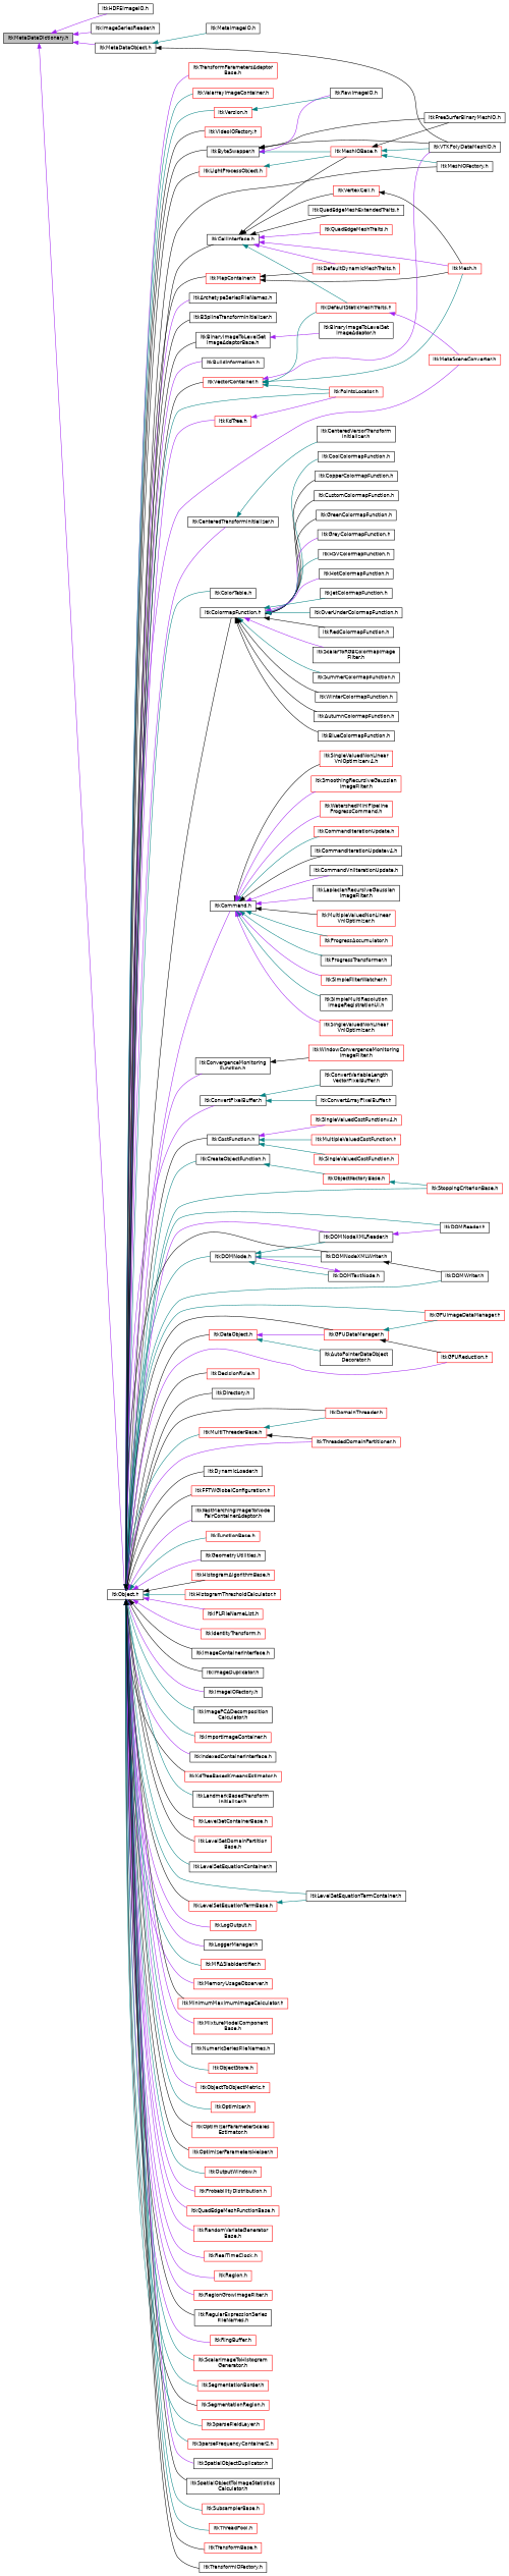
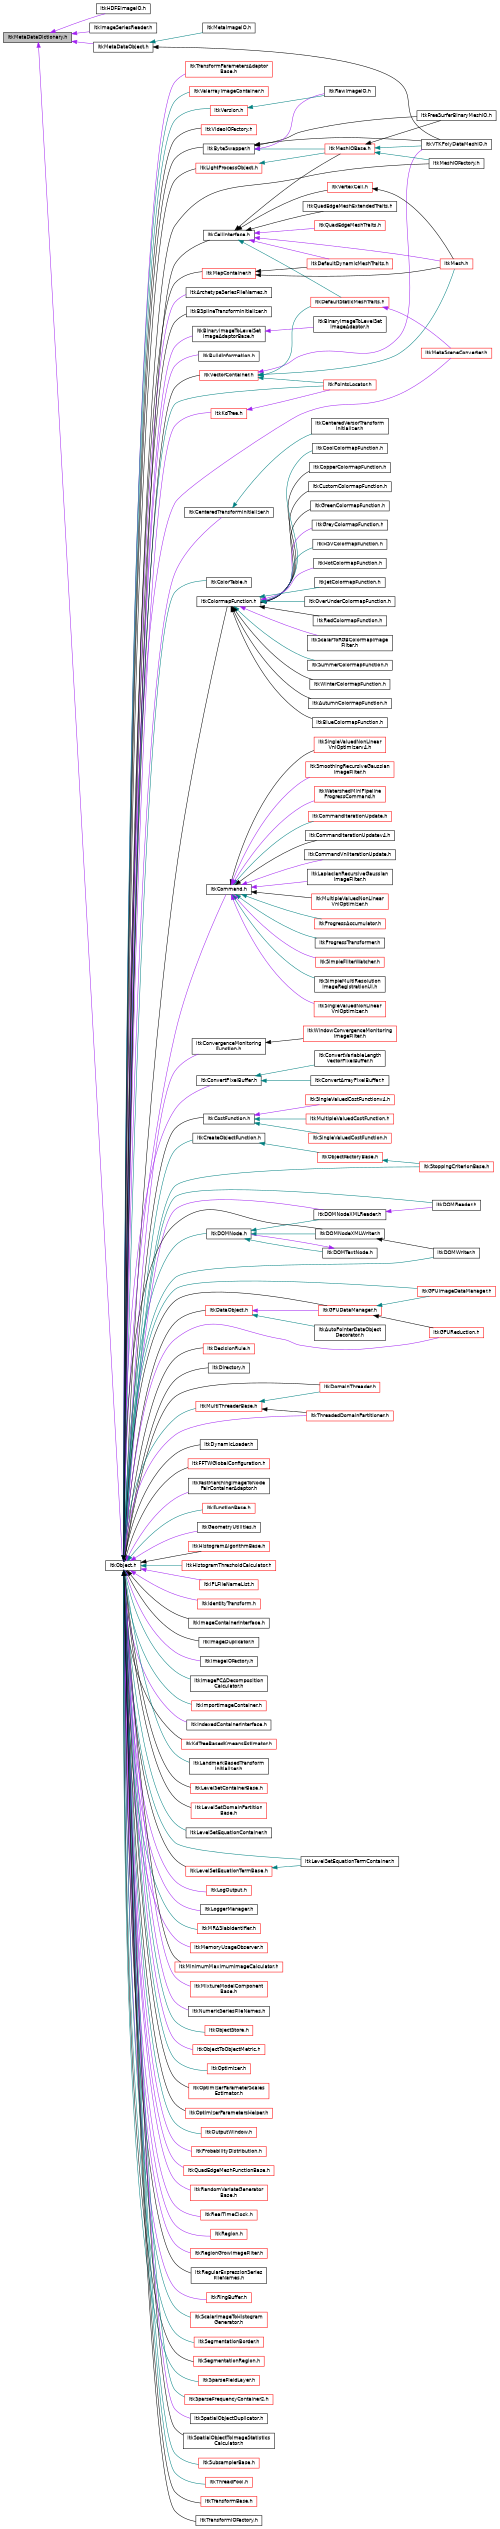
  digraph {
    rankdir=LR
    node [color=red fillcolor=white fontname=Helvetica fontsize=10 shape=record style=filled]
    edge [color=teal dir=back fontname=Helvetica fontsize=10 labelfontname=Helvetica labelfontsize=10 style=solid]
    n1 [color=black fillcolor=grey75 fontcolor=black height=0.2 label="itkMetaDataDictionary.h" width=0.4]
    n2 [color=black height=0.2 label="itkHDF5ImageIO.h" width=0.4]
    n3 [color=black height=0.2 label="itkImageSeriesReader.h" width=0.4]
    n4 [color=black height=0.2 label="itkMetaDataObject.h" width=0.4]
    n5 [color=black height=0.2 label="itkObject.h" width=0.4]
    n6 [color=black height=0.2 label="itkMetaImageIO.h" width=0.4]
    n7 [color=black height=0.2 label="itkVTKPolyDataMeshIO.h" width=0.4]
    n8 [color=black height=0.2 label="itkArchetypeSeriesFileNames.h" width=0.4]
    n9 [color=black height=0.2 label="itkBSplineTransformInitializer.h" width=0.4]
    n10 [color=black height=0.2 label="itkBinaryImageToLevelSet\lImageAdaptorBase.h" width=0.4]
    n11 [color=black height=0.2 label="itkBuildInformation.h" width=0.4]
    n12 [color=black height=0.2 label="itkByteSwapper.h" width=0.4]
    n13 [color=black height=0.2 label="itkMeshIOFactory.h" width=0.4]
    n14 [color=black height=0.2 label="itkCellInterface.h" width=0.4]
    n15 [height=0.2 label="itkMetaSceneConverter.h" width=0.4]
    n16 [color=black height=0.2 label="itkCenteredTransformInitializer.h" width=0.4]
    n17 [color=black height=0.2 label="itkColorTable.h" width=0.4]
    n18 [color=black height=0.2 label="itkColormapFunction.h" width=0.4]
    n19 [color=black height=0.2 label="itkCommand.h" width=0.4]
    n20 [color=black height=0.2 label="itkConvergenceMonitoring\lFunction.h" width=0.4]
    n21 [color=black height=0.2 label="itkConvertPixelBuffer.h" width=0.4]
    n22 [color=black height=0.2 label="itkCostFunction.h" width=0.4]
    n23 [color=black height=0.2 label="itkCreateObjectFunction.h" width=0.4]
    n24 [height=0.2 label="itkStoppingCriterionBase.h" width=0.4]
    n25 [color=black height=0.2 label="itkDOMNode.h" width=0.4]
    n26 [color=black height=0.2 label="itkDOMNodeXMLReader.h" width=0.4]
    n27 [color=black height=0.2 label="itkDOMReader.h" width=0.4]
    n28 [color=black height=0.2 label="itkDOMNodeXMLWriter.h" width=0.4]
    n29 [color=black height=0.2 label="itkDOMWriter.h" width=0.4]
    n30 [height=0.2 label="itkDataObject.h" width=0.4]
    n31 [height=0.2 label="itkGPUDataManager.h" width=0.4]
    n32 [height=0.2 label="itkGPUImageDataManager.h" width=0.4]
    n33 [height=0.2 label="itkGPUReduction.h" width=0.4]
    n34 [height=0.2 label="itkDecisionRule.h" width=0.4]
    n35 [color=black height=0.2 label="itkDirectory.h" width=0.4]
    n36 [height=0.2 label="itkDomainThreader.h" width=0.4]
    n37 [color=black height=0.2 label="itkDynamicLoader.h" width=0.4]
    n38 [height=0.2 label="itkFFTWGlobalConfiguration.h" width=0.4]
    n39 [color=black height=0.2 label="itkFastMarchingImageToNode\lPairContainerAdaptor.h" width=0.4]
    n40 [height=0.2 label="itkFunctionBase.h" width=0.4]
    n41 [color=black height=0.2 label="itkGeometryUtilities.h" width=0.4]
    n42 [height=0.2 label="itkHistogramAlgorithmBase.h" width=0.4]
    n43 [height=0.2 label="itkHistogramThresholdCalculator.h" width=0.4]
    n44 [height=0.2 label="itkIPLFileNameList.h" width=0.4]
    n45 [height=0.2 label="itkIdentityTransform.h" width=0.4]
    n46 [color=black height=0.2 label="itkImageContainerInterface.h" width=0.4]
    n47 [color=black height=0.2 label="itkImageDuplicator.h" width=0.4]
    n48 [color=black height=0.2 label="itkImageIOFactory.h" width=0.4]
    n49 [color=black height=0.2 label="itkImagePCADecomposition\lCalculator.h" width=0.4]
    n50 [height=0.2 label="itkImportImageContainer.h" width=0.4]
    n51 [color=black height=0.2 label="itkIndexedContainerInterface.h" width=0.4]
    n52 [height=0.2 label="itkKdTree.h" width=0.4]
    n53 [height=0.2 label="itkPointsLocator.h" width=0.4]
    n54 [height=0.2 label="itkKdTreeBasedKmeansEstimator.h" width=0.4]
    n55 [color=black height=0.2 label="itkLandmarkBasedTransform\lInitializer.h" width=0.4]
    n56 [height=0.2 label="itkLevelSetContainerBase.h" width=0.4]
    n57 [height=0.2 label="itkLevelSetDomainPartition\lBase.h" width=0.4]
    n58 [color=black height=0.2 label="itkLevelSetEquationContainer.h" width=0.4]
    n59 [height=0.2 label="itkLevelSetEquationTermBase.h" width=0.4]
    n60 [color=black height=0.2 label="itkLevelSetEquationTermContainer.h" width=0.4]
    n61 [height=0.2 label="itkLightProcessObject.h" width=0.4]
    n62 [height=0.2 label="itkLogOutput.h" width=0.4]
    n63 [color=black height=0.2 label="itkLoggerManager.h" width=0.4]
    n64 [height=0.2 label="itkMRASlabIdentifier.h" width=0.4]
    n65 [height=0.2 label="itkMapContainer.h" width=0.4]
    n66 [height=0.2 label="itkMemoryUsageObserver.h" width=0.4]
    n67 [height=0.2 label="itkMinimumMaximumImageCalculator.h" width=0.4]
    n68 [height=0.2 label="itkMixtureModelComponent\lBase.h" width=0.4]
    n69 [height=0.2 label="itkMultiThreaderBase.h" width=0.4]
    n70 [height=0.2 label="itkThreadedDomainPartitioner.h" width=0.4]
    n71 [color=black height=0.2 label="itkNumericSeriesFileNames.h" width=0.4]
    n72 [height=0.2 label="itkObjectStore.h" width=0.4]
    n73 [height=0.2 label="itkObjectToObjectMetric.h" width=0.4]
    n74 [height=0.2 label="itkOptimizer.h" width=0.4]
    n75 [height=0.2 label="itkOptimizerParameterScales\lEstimator.h" width=0.4]
    n76 [height=0.2 label="itkOptimizerParametersHelper.h" width=0.4]
    n77 [height=0.2 label="itkOutputWindow.h" width=0.4]
    n78 [height=0.2 label="itkProbabilityDistribution.h" width=0.4]
    n79 [height=0.2 label="itkQuadEdgeMeshFunctionBase.h" width=0.4]
    n80 [height=0.2 label="itkRandomVariateGenerator\lBase.h" width=0.4]
    n81 [height=0.2 label="itkRealTimeClock.h" width=0.4]
    n82 [height=0.2 label="itkRegion.h" width=0.4]
    n83 [height=0.2 label="itkRegionGrowImageFilter.h" width=0.4]
    n84 [color=black height=0.2 label="itkRegularExpressionSeries\lFileNames.h" width=0.4]
    n85 [height=0.2 label="itkRingBuffer.h" width=0.4]
    n86 [height=0.2 label="itkScalarImageToHistogram\lGenerator.h" width=0.4]
    n87 [height=0.2 label="itkSegmentationBorder.h" width=0.4]
    n88 [height=0.2 label="itkSegmentationRegion.h" width=0.4]
    n89 [height=0.2 label="itkSparseFieldLayer.h" width=0.4]
    n90 [height=0.2 label="itkSparseFrequencyContainer2.h" width=0.4]
    n91 [color=black height=0.2 label="itkSpatialObjectDuplicator.h" width=0.4]
    n92 [color=black height=0.2 label="itkSpatialObjectToImageStatistics\lCalculator.h" width=0.4]
    n93 [height=0.2 label="itkSubsamplerBase.h" width=0.4]
    n94 [height=0.2 label="itkThreadPool.h" width=0.4]
    n95 [height=0.2 label="itkTransformBase.h" width=0.4]
    n96 [color=black height=0.2 label="itkTransformIOFactory.h" width=0.4]
    n97 [height=0.2 label="itkTransformParametersAdaptor\lBase.h" width=0.4]
    n98 [height=0.2 label="itkValarrayImageContainer.h" width=0.4]
    n99 [height=0.2 label="itkVectorContainer.h" width=0.4]
    n100 [height=0.2 label="itkVersion.h" width=0.4]
    n101 [height=0.2 label="itkVideoIOFactory.h" width=0.4]
    n102 [color=black height=0.2 label="itkBinaryImageToLevelSet\lImageAdaptor.h" width=0.4]
    n103 [color=black height=0.2 label="itkFreeSurferBinaryMeshIO.h" width=0.4]
    n104 [height=0.2 label="itkMeshIOBase.h" width=0.4]
    n105 [color=black height=0.2 label="itkRawImageIO.h" width=0.4]
    n106 [height=0.2 label="itkDefaultDynamicMeshTraits.h" width=0.4]
    n107 [height=0.2 label="itkDefaultStaticMeshTraits.h" width=0.4]
    n108 [height=0.2 label="itkMesh.h" width=0.4]
    n109 [color=black height=0.2 label="itkQuadEdgeMeshExtendedTraits.h" width=0.4]
    n110 [height=0.2 label="itkQuadEdgeMeshTraits.h" width=0.4]
    n111 [height=0.2 label="itkVertexCell.h" width=0.4]
    n112 [color=black height=0.2 label="itkCenteredVersorTransform\lInitializer.h" width=0.4]
    n113 [color=black height=0.2 label="itkAutumnColormapFunction.h" width=0.4]
    n114 [color=black height=0.2 label="itkBlueColormapFunction.h" width=0.4]
    n115 [color=black height=0.2 label="itkCoolColormapFunction.h" width=0.4]
    n116 [color=black height=0.2 label="itkCopperColormapFunction.h" width=0.4]
    n117 [color=black height=0.2 label="itkCustomColormapFunction.h" width=0.4]
    n118 [color=black height=0.2 label="itkGreenColormapFunction.h" width=0.4]
    n119 [color=black height=0.2 label="itkGreyColormapFunction.h" width=0.4]
    n120 [color=black height=0.2 label="itkHSVColormapFunction.h" width=0.4]
    n121 [color=black height=0.2 label="itkHotColormapFunction.h" width=0.4]
    n122 [color=black height=0.2 label="itkJetColormapFunction.h" width=0.4]
    n123 [color=black height=0.2 label="itkOverUnderColormapFunction.h" width=0.4]
    n124 [color=black height=0.2 label="itkRedColormapFunction.h" width=0.4]
    n125 [color=black height=0.2 label="itkScalarToRGBColormapImage\lFilter.h" width=0.4]
    n126 [color=black height=0.2 label="itkSummerColormapFunction.h" width=0.4]
    n127 [color=black height=0.2 label="itkWinterColormapFunction.h" width=0.4]
    n128 [height=0.2 label="itkCommandIterationUpdate.h" width=0.4]
    n129 [color=black height=0.2 label="itkCommandIterationUpdatev4.h" width=0.4]
    n130 [color=black height=0.2 label="itkCommandVnlIterationUpdate.h" width=0.4]
    n131 [color=black height=0.2 label="itkLaplacianRecursiveGaussian\lImageFilter.h" width=0.4]
    n132 [height=0.2 label="itkMultipleValuedNonLinear\lVnlOptimizer.h" width=0.4]
    n133 [height=0.2 label="itkProgressAccumulator.h" width=0.4]
    n134 [color=black height=0.2 label="itkProgressTransformer.h" width=0.4]
    n135 [height=0.2 label="itkSimpleFilterWatcher.h" width=0.4]
    n136 [color=black height=0.2 label="itkSimpleMultiResolution\lImageRegistrationUI.h" width=0.4]
    n137 [height=0.2 label="itkSingleValuedNonLinear\lVnlOptimizer.h" width=0.4]
    n138 [height=0.2 label="itkSingleValuedNonLinear\lVnlOptimizerv4.h" width=0.4]
    n139 [height=0.2 label="itkSmoothingRecursiveGaussian\lImageFilter.h" width=0.4]
    n140 [height=0.2 label="itkWatershedMiniPipeline\lProgressCommand.h" width=0.4]
    n141 [height=0.2 label="itkWindowConvergenceMonitoring\lImageFilter.h" width=0.4]
    n142 [color=black height=0.2 label="itkConvertArrayPixelBuffer.h" width=0.4]
    n143 [color=black height=0.2 label="itkConvertVariableLength\lVectorPixelBuffer.h" width=0.4]
    n144 [height=0.2 label="itkMultipleValuedCostFunction.h" width=0.4]
    n145 [height=0.2 label="itkSingleValuedCostFunction.h" width=0.4]
    n146 [height=0.2 label="itkSingleValuedCostFunctionv4.h" width=0.4]
    n147 [height=0.2 label="itkObjectFactoryBase.h" width=0.4]
    n148 [color=black height=0.2 label="itkDOMTextNode.h" width=0.4]
    n149 [color=black height=0.2 label="itkAutoPointerDataObject\lDecorator.h" width=0.4]
    n1 -> n2 [color=purple]
    n1 -> n3 [color=purple]
    n1 -> n4 [color=purple]
    n1 -> n5 [color=purple]
    n4 -> n6
    n4 -> n7 [color=black]
    n5 -> n8 [color=purple]
    n5 -> n9 [color=black]
-   n5 -> n10 [color=black]
+   n5 -> n10 [color=purple]
    n5 -> n11 [color=purple]
    n5 -> n12 [color=black]
    n5 -> n13 [color=black]
    n5 -> n14 [color=black]
    n5 -> n15 [color=purple]
    n5 -> n16 [color=purple]
    n5 -> n17
    n5 -> n18 [color=black]
    n5 -> n19 [color=purple]
    n5 -> n20 [color=purple]
    n5 -> n21 [color=purple]
    n5 -> n22 [color=black]
    n5 -> n23
    n5 -> n24
    n5 -> n25
    n5 -> n26 [color=purple]
    n5 -> n27
    n5 -> n28 [color=black]
    n5 -> n29
    n5 -> n30 [color=black]
    n5 -> n31 [color=black]
    n5 -> n32
    n5 -> n33 [color=purple]
    n5 -> n34 [color=black]
    n5 -> n35 [color=black]
    n5 -> n36 [color=black]
    n5 -> n37 [color=black]
    n5 -> n38 [color=black]
    n5 -> n39 [color=purple]
    n5 -> n40
    n5 -> n41 [color=purple]
    n5 -> n42 [color=black]
    n5 -> n43
    n5 -> n44 [color=purple]
    n5 -> n45 [color=purple]
    n5 -> n46 [color=black]
    n5 -> n47 [color=black]
    n5 -> n48 [color=purple]
    n5 -> n49
    n5 -> n50
    n5 -> n51 [color=purple]
    n5 -> n52 [color=purple]
    n5 -> n53
    n5 -> n54 [color=black]
    n5 -> n55
    n5 -> n56 [color=black]
    n5 -> n57 [color=black]
    n5 -> n58
    n5 -> n59 [color=black]
    n5 -> n60
    n5 -> n61 [color=black]
    n5 -> n62 [color=purple]
    n5 -> n63 [color=purple]
    n5 -> n64
    n5 -> n65 [color=black]
    n5 -> n66 [color=purple]
    n5 -> n67 [color=black]
    n5 -> n68 [color=purple]
    n5 -> n69
    n5 -> n70 [color=purple]
    n5 -> n71 [color=purple]
    n5 -> n72
    n5 -> n73 [color=purple]
    n5 -> n74
    n5 -> n75 [color=black]
    n5 -> n76 [color=black]
    n5 -> n77
    n5 -> n78 [color=purple]
    n5 -> n79 [color=purple]
    n5 -> n80 [color=purple]
    n5 -> n81 [color=purple]
    n5 -> n82 [color=purple]
    n5 -> n83 [color=purple]
    n5 -> n84 [color=black]
    n5 -> n85 [color=purple]
    n5 -> n86
    n5 -> n87
    n5 -> n88 [color=black]
    n5 -> n89
    n5 -> n90
    n5 -> n91 [color=purple]
    n5 -> n92 [color=black]
    n5 -> n93
    n5 -> n94
    n5 -> n95 [color=black]
    n5 -> n96 [color=black]
    n5 -> n97 [color=purple]
    n5 -> n98
    n5 -> n99 [color=black]
    n5 -> n100
    n5 -> n101 [color=black]
    n10 -> n102 [color=purple]
    n12 -> n7 [color=black]
    n12 -> n103 [color=black]
    n12 -> n104
    n12 -> n105 [color=purple]
    n14 -> n104 [color=black]
    n14 -> n106 [color=purple]
    n14 -> n107
    n14 -> n108 [color=purple]
    n14 -> n109 [color=black]
    n14 -> n110 [color=purple]
    n14 -> n111 [color=black]
    n16 -> n112
    n18 -> n113 [color=black]
    n18 -> n114 [color=black]
    n18 -> n115
    n18 -> n116 [color=black]
    n18 -> n117 [color=black]
    n18 -> n118 [color=black]
    n18 -> n119 [color=purple]
    n18 -> n120
    n18 -> n121 [color=purple]
    n18 -> n122
    n18 -> n123
    n18 -> n124 [color=black]
    n18 -> n125 [color=purple]
    n18 -> n126
    n18 -> n127 [color=black]
    n19 -> n128
    n19 -> n129 [color=black]
    n19 -> n130 [color=purple]
    n19 -> n131 [color=purple]
    n19 -> n132 [color=black]
    n19 -> n133
    n19 -> n134
    n19 -> n135 [color=purple]
    n19 -> n136
    n19 -> n137 [color=purple]
    n19 -> n138 [color=black]
    n19 -> n139 [color=purple]
    n19 -> n140 [color=purple]
    n20 -> n141 [color=black]
    n21 -> n142
    n21 -> n143
    n22 -> n144
    n22 -> n145
    n22 -> n146 [color=purple]
    n23 -> n147
    n25 -> n26
    n25 -> n28
    n25 -> n148
    n26 -> n27 [color=purple]
    n28 -> n29 [color=black]
    n30 -> n31 [color=purple]
    n30 -> n149
    n31 -> n32
    n31 -> n33 [color=black]
    n52 -> n53 [color=purple]
    n59 -> n60
    n61 -> n104
    n65 -> n106 [color=black]
    n65 -> n108 [color=black]
    n69 -> n36
    n69 -> n70 [color=black]
    n99 -> n7 [color=purple]
    n99 -> n53
    n99 -> n107
    n99 -> n108
    n100 -> n105
    n104 -> n7
    n104 -> n13
    n104 -> n103 [color=black]
    n107 -> n15 [color=purple]
    n111 -> n108 [color=black]
    n147 -> n24
    n148 -> n25 [color=purple]
  }
